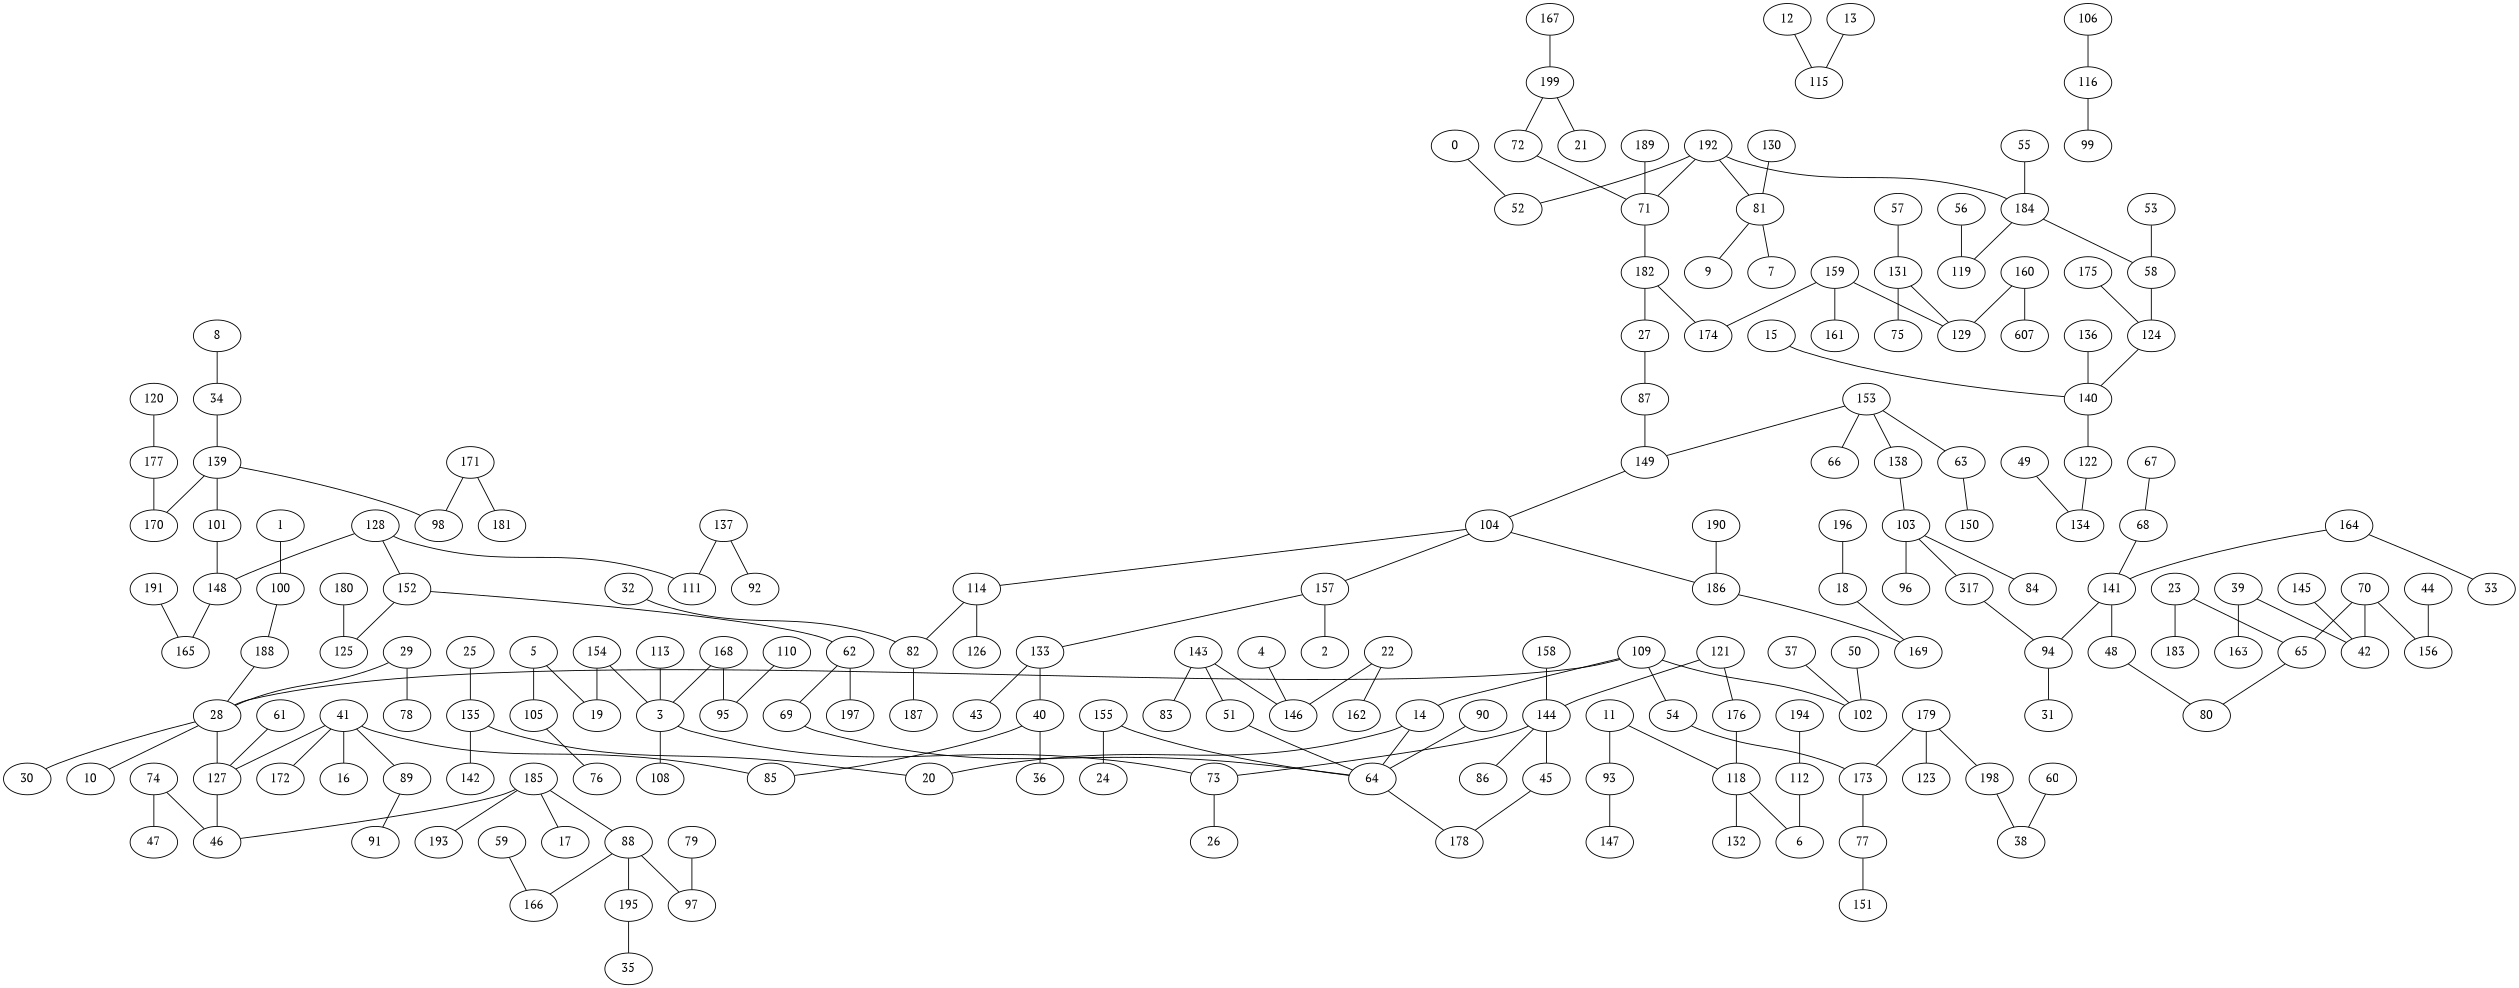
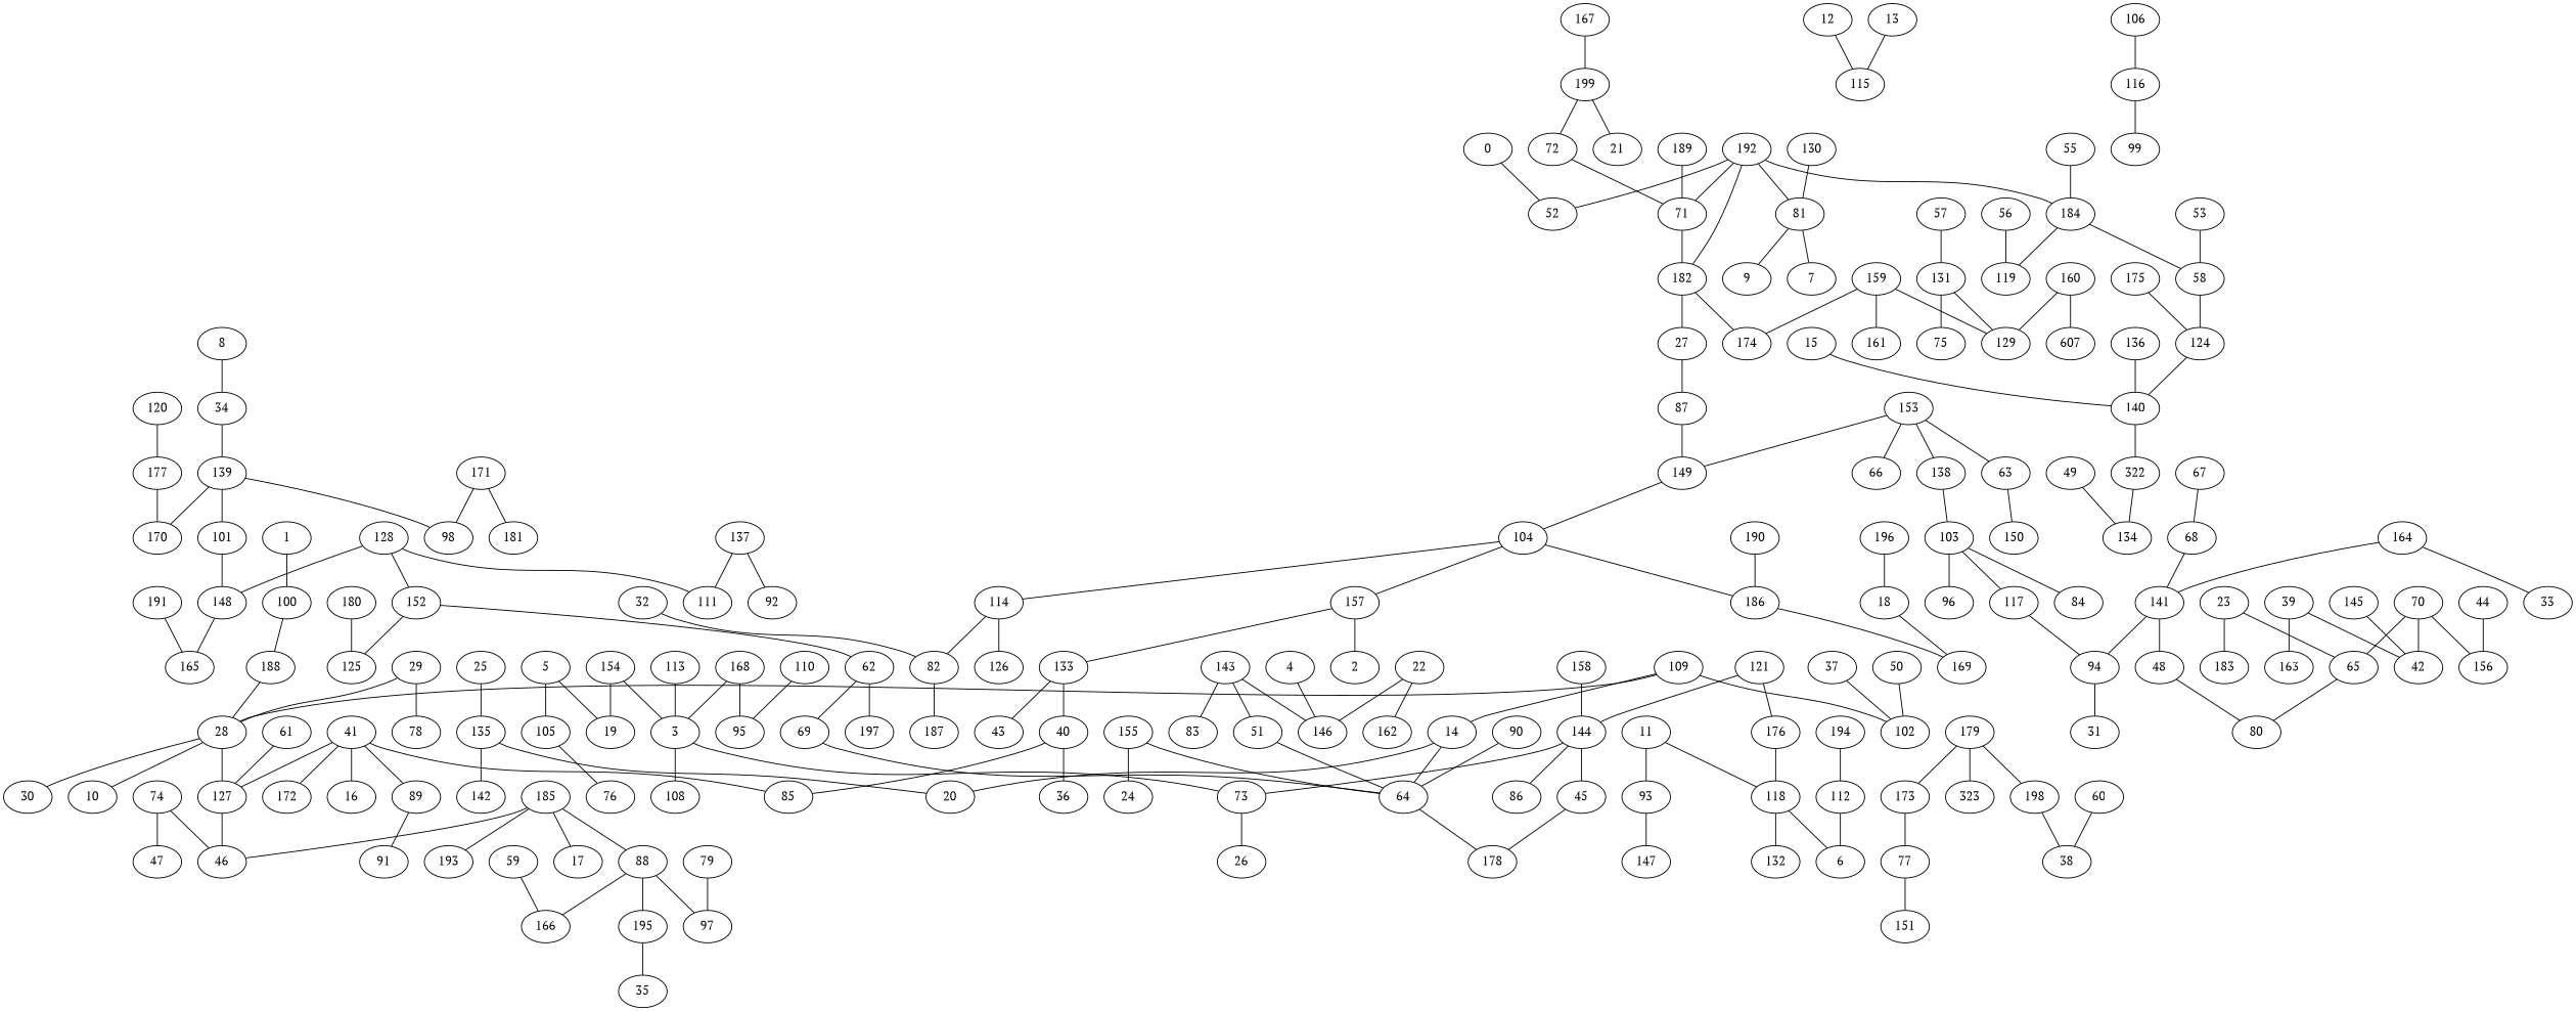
  graph {
    fontname="PT Serif"
    node [fontname="PT Serif"]
    edge [fontname="PT Serif"]
    0
    52
    1
    100
    188
    3
    73
    108
    26
    4
    146
    5
    19
    105
    76
    8
    34
    139
    11
    93
    118
    147
    6
    132
    12
    115
    71
    182
    13
    14
    20
    64
    178
    15
    140
-   122
+   122 [label=322]
    18
    169
    22
    162
    23
    65
    183
    80
    25
    135
    142
    27
    87
    149
    28
    10
    30
    127
    46
    29
    78
    32
    82
    187
    101
    98
    170
    37
    102
    39
    42
    163
    40
    36
    85
    41
    16
    89
    172
    91
    44
    156
    45
    48
    49
    134
    50
    51
    53
    58
    124
-   54
    173
    77
    55
    184
    119
    56
    57
    131
    75
    129
    59
    166
    60
    38
    61
    62
    69
    197
    63
    150
    67
    68
    141
    94
    70
    174
    72
    74
    47
    151
    79
    97
    81
    7
    9
    104
    88
    195
    35
    90
    31
    148
    165
    103
    84
    96
-   117 [label=317]
+   117
    114
    157
    186
    126
    133
    2
    106
    116
    99
    109
    110
    95
    112
    113
    120
    177
    121
    144
    176
    86
    128
    111
    152
    125
    130
    43
    136
    137
    92
    138
    143
    83
    145
    153
    66
    154
    155
    24
    158
    159
    161
    160
    n178 [label=607]
    164
    33
    167
    199
    21
    168
    171
    181
    190
    175
    179
-   123
+   123 [label=323]
    198
    180
    185
    17
    193
    189
    191
    192
    194
    196
    0 -- 52
    1 -- 100
    100 -- 188
    188 -- 28
    3 -- 73
    3 -- 108
    73 -- 26
    4 -- 146
    5 -- 19
    5 -- 105
    105 -- 76
    8 -- 34
    34 -- 139
    139 -- 101
    139 -- 98
    139 -- 170
    11 -- 93
    11 -- 118
    93 -- 147
    118 -- 6
    118 -- 132
    12 -- 115
    71 -- 182
    182 -- 27
    182 -- 174
    13 -- 115
    14 -- 20
    14 -- 64
    64 -- 178
    15 -- 140
    140 -- 122
    122 -- 134
    18 -- 169
    22 -- 146
    22 -- 162
    23 -- 65
    23 -- 183
    65 -- 80
    25 -- 135
    135 -- 20
    135 -- 142
    27 -- 87
    87 -- 149
    149 -- 104
    28 -- 10
    28 -- 30
    28 -- 127
    127 -- 46
    29 -- 28
    29 -- 78
    32 -- 82
    82 -- 187
    101 -- 148
    37 -- 102
    39 -- 42
    39 -- 163
    40 -- 36
    40 -- 85
    41 -- 127
    41 -- 85
    41 -- 16
    41 -- 89
    41 -- 172
    89 -- 91
    44 -- 156
    45 -- 178
    48 -- 80
    49 -- 134
    50 -- 102
    51 -- 64
    53 -- 58
    58 -- 124
    124 -- 140
-   54 -- 173
    173 -- 77
    77 -- 151
    55 -- 184
    184 -- 58
    184 -- 119
    56 -- 119
    57 -- 131
    131 -- 75
    131 -- 129
    59 -- 166
    60 -- 38
    61 -- 127
    62 -- 69
    62 -- 197
    69 -- 64
    63 -- 150
    67 -- 68
    68 -- 141
    141 -- 48
    141 -- 94
    94 -- 31
    70 -- 65
    70 -- 42
    70 -- 156
    72 -- 71
    74 -- 46
    74 -- 47
    79 -- 97
    81 -- 7
    81 -- 9
    104 -- 114
    104 -- 157
    104 -- 186
    88 -- 166
    88 -- 97
    88 -- 195
    195 -- 35
    90 -- 64
    148 -- 165
    103 -- 84
    103 -- 96
    103 -- 117
    117 -- 94
    114 -- 82
    114 -- 126
    157 -- 133
    157 -- 2
    186 -- 169
    133 -- 40
    133 -- 43
    106 -- 116
    116 -- 99
    109 -- 14
    109 -- 28
    109 -- 102
-   109 -- 54
    110 -- 95
    112 -- 6
    113 -- 3
    120 -- 177
    177 -- 170
    121 -- 144
    121 -- 176
    144 -- 73
    144 -- 45
    144 -- 86
    176 -- 118
    128 -- 148
    128 -- 111
    128 -- 152
    152 -- 62
    152 -- 125
    130 -- 81
    136 -- 140
    137 -- 111
    137 -- 92
    138 -- 103
    143 -- 146
    143 -- 51
    143 -- 83
    145 -- 42
    153 -- 149
    153 -- 63
    153 -- 138
    153 -- 66
    154 -- 3
    154 -- 19
    155 -- 64
    155 -- 24
    158 -- 144
    159 -- 129
    159 -- 174
    159 -- 161
    160 -- 129
    160 -- n178
    164 -- 141
    164 -- 33
    167 -- 199
    199 -- 72
    199 -- 21
    168 -- 3
    168 -- 95
    171 -- 98
    171 -- 181
    190 -- 186
    175 -- 124
    179 -- 173
    179 -- 123
    179 -- 198
    198 -- 38
    180 -- 125
    185 -- 46
    185 -- 88
    185 -- 17
    185 -- 193
    189 -- 71
    191 -- 165
    192 -- 52
    192 -- 71
+   192 -- 182
    192 -- 184
    192 -- 81
    194 -- 112
    196 -- 18
  }
